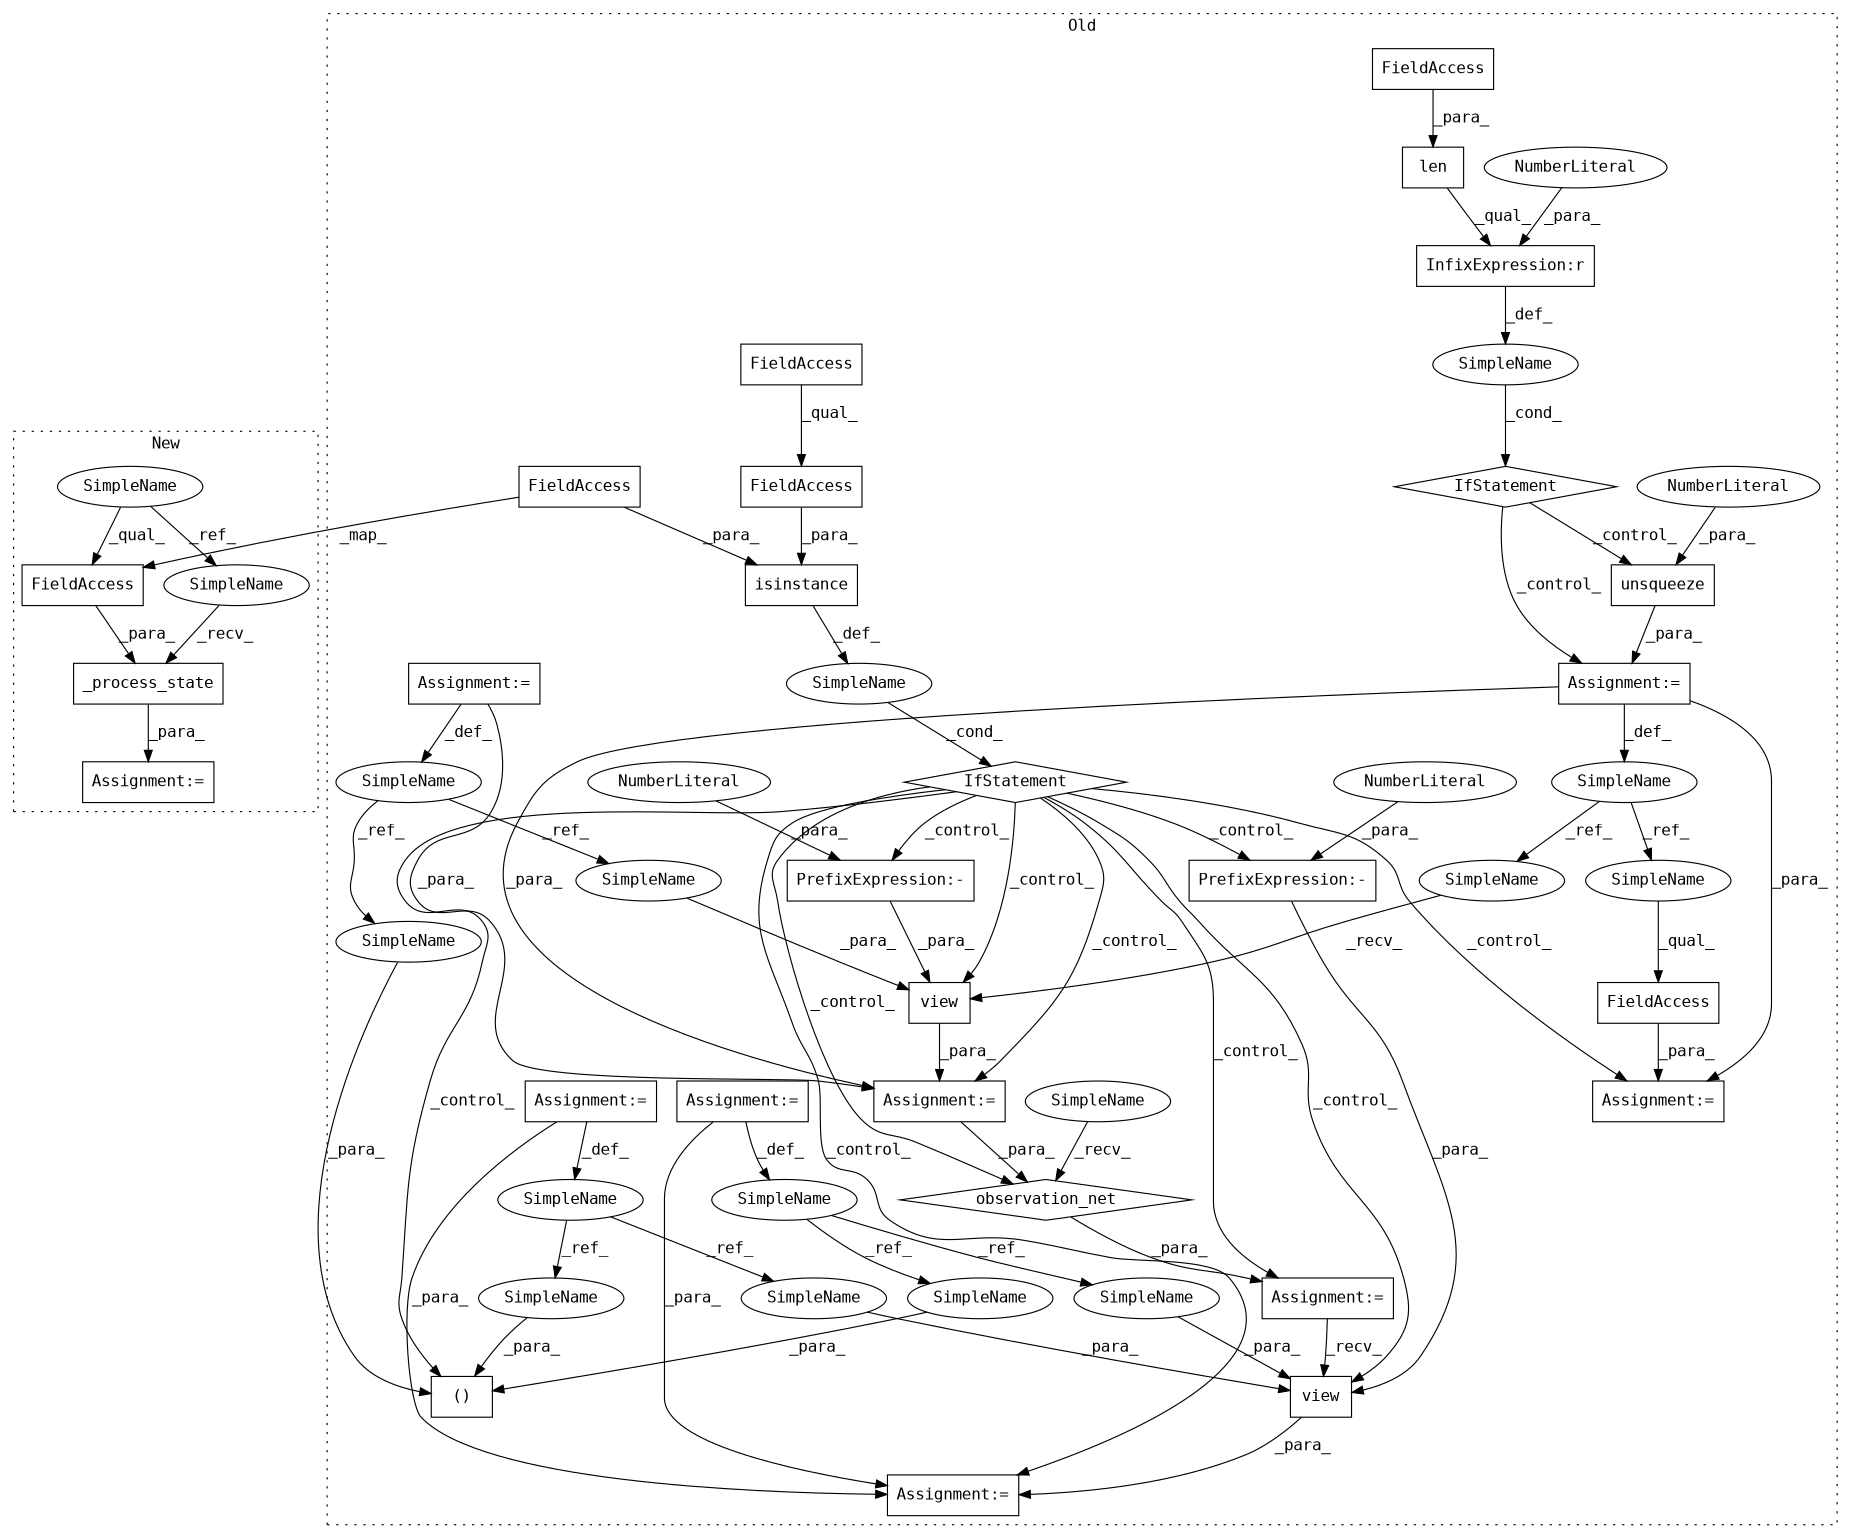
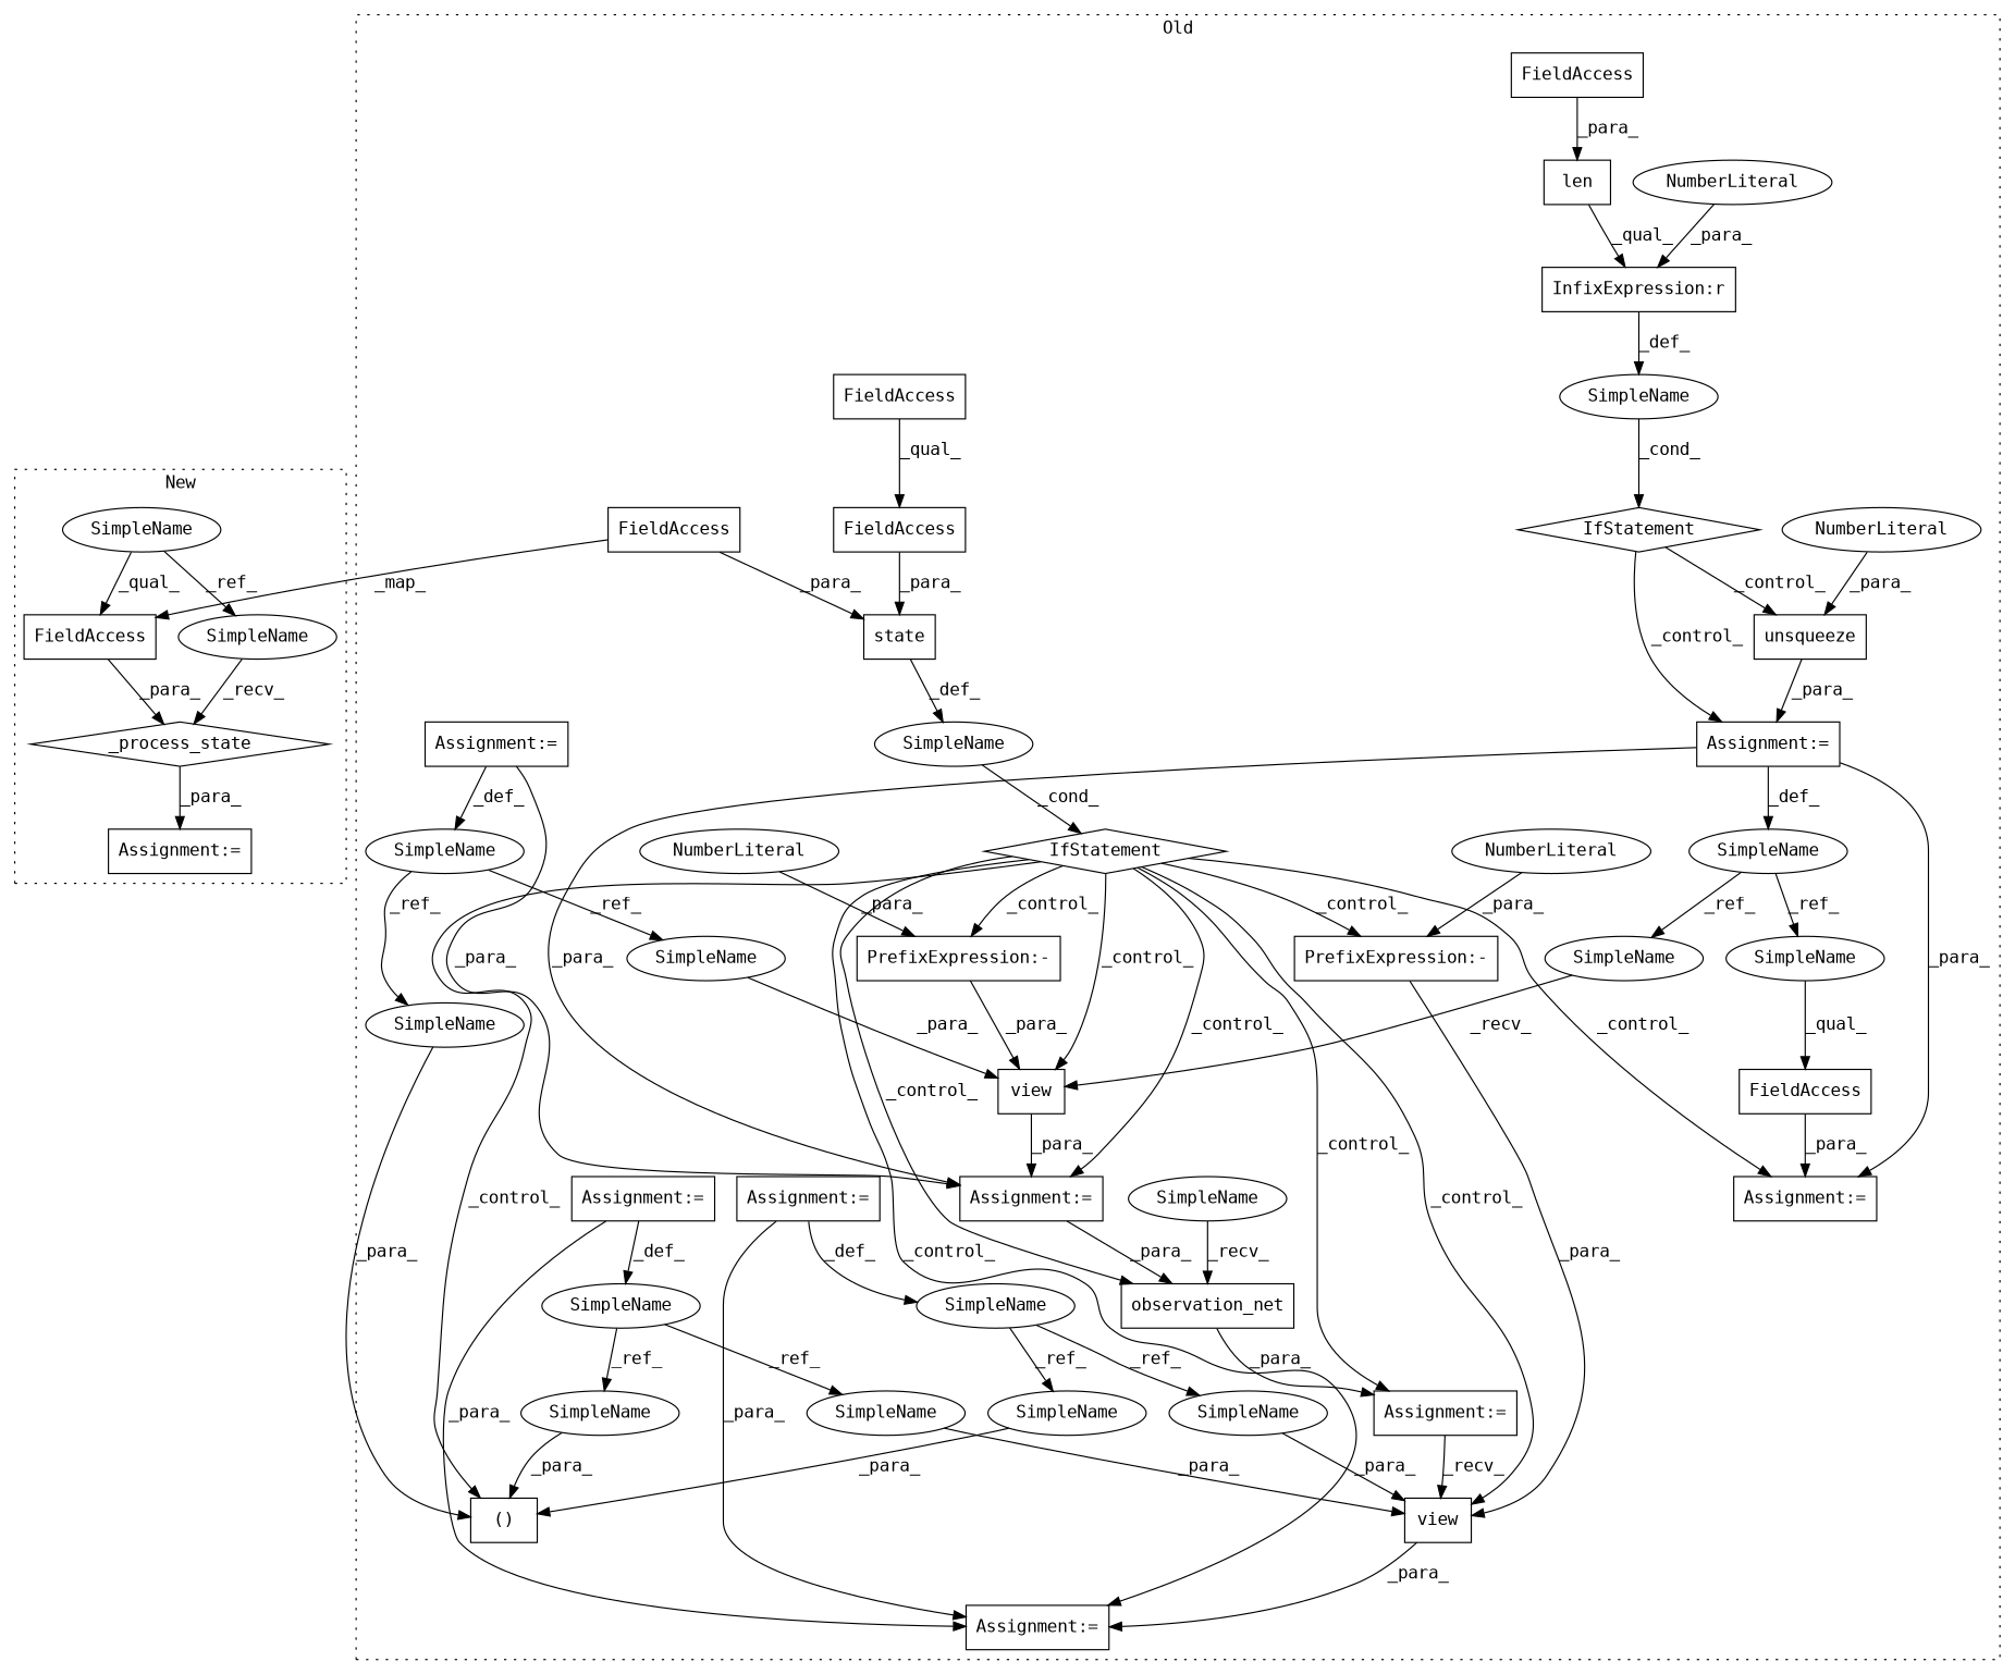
  digraph {
    fontname="DejaVu Sans Mono"
    node [a=42 fontname="DejaVu Sans Mono" l=1 shape=box]
    edge [fontname="DejaVu Sans Mono"]
    n1 [a=32 l="10,1" label=unsqueeze s="3357,3368"]
    n2 [a=34 label=NumberLiteral s=3367 shape=ellipse]
    n3 [a=32 l="5,1" label=view s="3545,3565"]
    n4 [label=SimpleName shape=ellipse l=""]
    n5 [a=38 label="PrefixExpression:-" s=3659]
    n6 [a=106 l=59 label="()" s=3450]
    n7 [a=34 label=NumberLiteral s=3660 shape=ellipse]
    n8 [l=12 label=SimpleName s=3192 shape=ellipse]
-   n9 [a=32 l="11,1" label=isinstance s="3385,3432"]
+   n9 [a=32 l="11,1" label=state s="3385,3432"]
    n10 [a=38 label="PrefixExpression:-" s=3550]
    n11 [a=34 label=NumberLiteral s=3551 shape=ellipse]
    n12 [a=22 l=20 label=FieldAccess s=3396]
    n13 [a=27 l=3 label="InfixExpression:r" s=3329]
    n14 [a=34 label=NumberLiteral s=3332 shape=ellipse]
    n15 [a=32 l="5,1" label=view s="3631,3661"]
    n16 [l=6 label=SimpleName s=3343 shape=ellipse]
    n17 [a=22 l=12 label=FieldAccess s=3511]
    n18 [a=32 l="4,1" label=len s="3312,3328"]
    n19 [label=SimpleName shape=ellipse l=""]
    n20 [a=25 l="4,2" label=IfStatement s="3308,3333" shape=diamond]
    n21 [a=22 l=15 label=FieldAccess s=3417]
    n22 [a=22 l=8 label=FieldAccess s=3417]
    n23 [a=22 l=12 label=FieldAccess s=3316]
    n24 [a=25 l="4,2" label=IfStatement s="3381,3433" shape=diamond]
    n25 [l=10 label=SimpleName s=3156 shape=ellipse]
    n26 [l=11 label=SimpleName s=3273 shape=ellipse]
    n27 [a=7 l=12 label="Assignment:=" s=3192]
-   n28 [a=32 l="16,1" label=observation_net s="3586,3608" shape=diamond]
+   n28 [a=32 l="16,1" label=observation_net s="3586,3608"]
    n29 [a=7 label="Assignment:=" s=3623]
    n30 [a=7 l=2 label="Assignment:=" s=3509]
    n31 [a=7 l=11 label="Assignment:=" s=3273]
    n32 [a=7 label="Assignment:=" s=3349]
    n33 [a=7 l=10 label="Assignment:=" s=3156]
    n34 [a=7 label="Assignment:=" s=3537]
    n35 [a=7 label="Assignment:=" s=3580]
    n36 [l=12 label=SimpleName s=3553 shape=ellipse]
    n37 [l=12 label=SimpleName s=3497 shape=ellipse]
    n38 [l=4 label=SimpleName s=3581 shape=ellipse]
    n39 [l=11 label=SimpleName s=3473 shape=ellipse]
    n40 [l=11 label=SimpleName s=3647 shape=ellipse]
    n41 [l=10 label=SimpleName s=3636 shape=ellipse]
    n42 [l=10 label=SimpleName s=3450 shape=ellipse]
    n43 [l=6 label=SimpleName s=3511 shape=ellipse]
    n44 [l=6 label=SimpleName s=3538 shape=ellipse]
-   n45 [a=32 l="15,1" label=_process_state s="4877,4918"]
+   n45 [a=32 l="15,1" label=_process_state s="4877,4918" shape=diamond]
    n46 [l=4 label=SimpleName s=4770 shape=ellipse]
    n47 [a=22 l=20 label=FieldAccess s=4898]
    n48 [a=7 label="Assignment:=" s=4871]
    n49 [l=4 label=SimpleName s=4872 shape=ellipse]
    subgraph cluster_1 {
      label=Old
      style=dotted
      n1
      n2
      n3
      n4
      n5
      n6
      n7
      n8
      n9
      n10
      n11
      n12
      n13
      n14
      n15
      n16
      n17
      n18
      n19
      n20
      n21
      n22
      n23
      n24
      n25
      n26
      n27
      n28
      n29
      n30
      n31
      n32
      n33
      n34
      n35
      n36
      n37
      n38
      n39
      n40
      n41
      n42
      n43
      n44
    }
    subgraph cluster_2 {
      label=New
      style=dotted
      n45
      n46
      n47
      n48
      n49
    }
    n1 -> n32 [label=_para_]
    n2 -> n1 [label=_para_]
    n3 -> n34 [label=_para_]
    n4 -> n24 [label=_cond_]
    n5 -> n15 [label=_para_]
    n7 -> n5 [label=_para_]
    n8 -> n36 [label=_ref_]
    n8 -> n37 [label=_ref_]
    n9 -> n4 [label=_def_]
    n10 -> n3 [label=_para_]
    n11 -> n10 [label=_para_]
    n12 -> n9 [label=_para_]
    n12 -> n47 [label=_map_]
    n13 -> n19 [label=_def_]
    n14 -> n13 [label=_para_]
    n15 -> n29 [label=_para_]
    n16 -> n43 [label=_ref_]
    n16 -> n44 [label=_ref_]
    n17 -> n30 [label=_para_]
    n18 -> n13 [label=_qual_]
    n19 -> n20 [label=_cond_]
    n20 -> n1 [label=_control_]
    n20 -> n32 [label=_control_]
    n21 -> n9 [label=_para_]
    n22 -> n21 [label=_qual_]
    n23 -> n18 [label=_para_]
    n24 -> n3 [label=_control_]
    n24 -> n5 [label=_control_]
    n24 -> n6 [label=_control_]
    n24 -> n10 [label=_control_]
    n24 -> n15 [label=_control_]
    n24 -> n28 [label=_control_]
    n24 -> n29 [label=_control_]
    n24 -> n30 [label=_control_]
    n24 -> n34 [label=_control_]
    n24 -> n35 [label=_control_]
    n25 -> n41 [label=_ref_]
    n25 -> n42 [label=_ref_]
    n26 -> n39 [label=_ref_]
    n26 -> n40 [label=_ref_]
    n27 -> n8 [label=_def_]
    n27 -> n34 [label=_para_]
    n28 -> n35 [label=_para_]
    n31 -> n26 [label=_def_]
    n31 -> n29 [label=_para_]
    n32 -> n16 [label=_def_]
    n32 -> n30 [label=_para_]
    n32 -> n34 [label=_para_]
    n33 -> n25 [label=_def_]
    n33 -> n29 [label=_para_]
    n34 -> n28 [label=_para_]
    n35 -> n15 [label=_recv_]
    n36 -> n3 [label=_para_]
    n37 -> n6 [label=_para_]
    n38 -> n28 [label=_recv_]
    n39 -> n6 [label=_para_]
    n40 -> n15 [label=_para_]
    n41 -> n15 [label=_para_]
    n42 -> n6 [label=_para_]
    n43 -> n17 [label=_qual_]
    n44 -> n3 [label=_recv_]
    n45 -> n48 [label=_para_]
    n46 -> n47 [label=_qual_]
    n46 -> n49 [label=_ref_]
    n47 -> n45 [label=_para_]
    n49 -> n45 [label=_recv_]
  }
